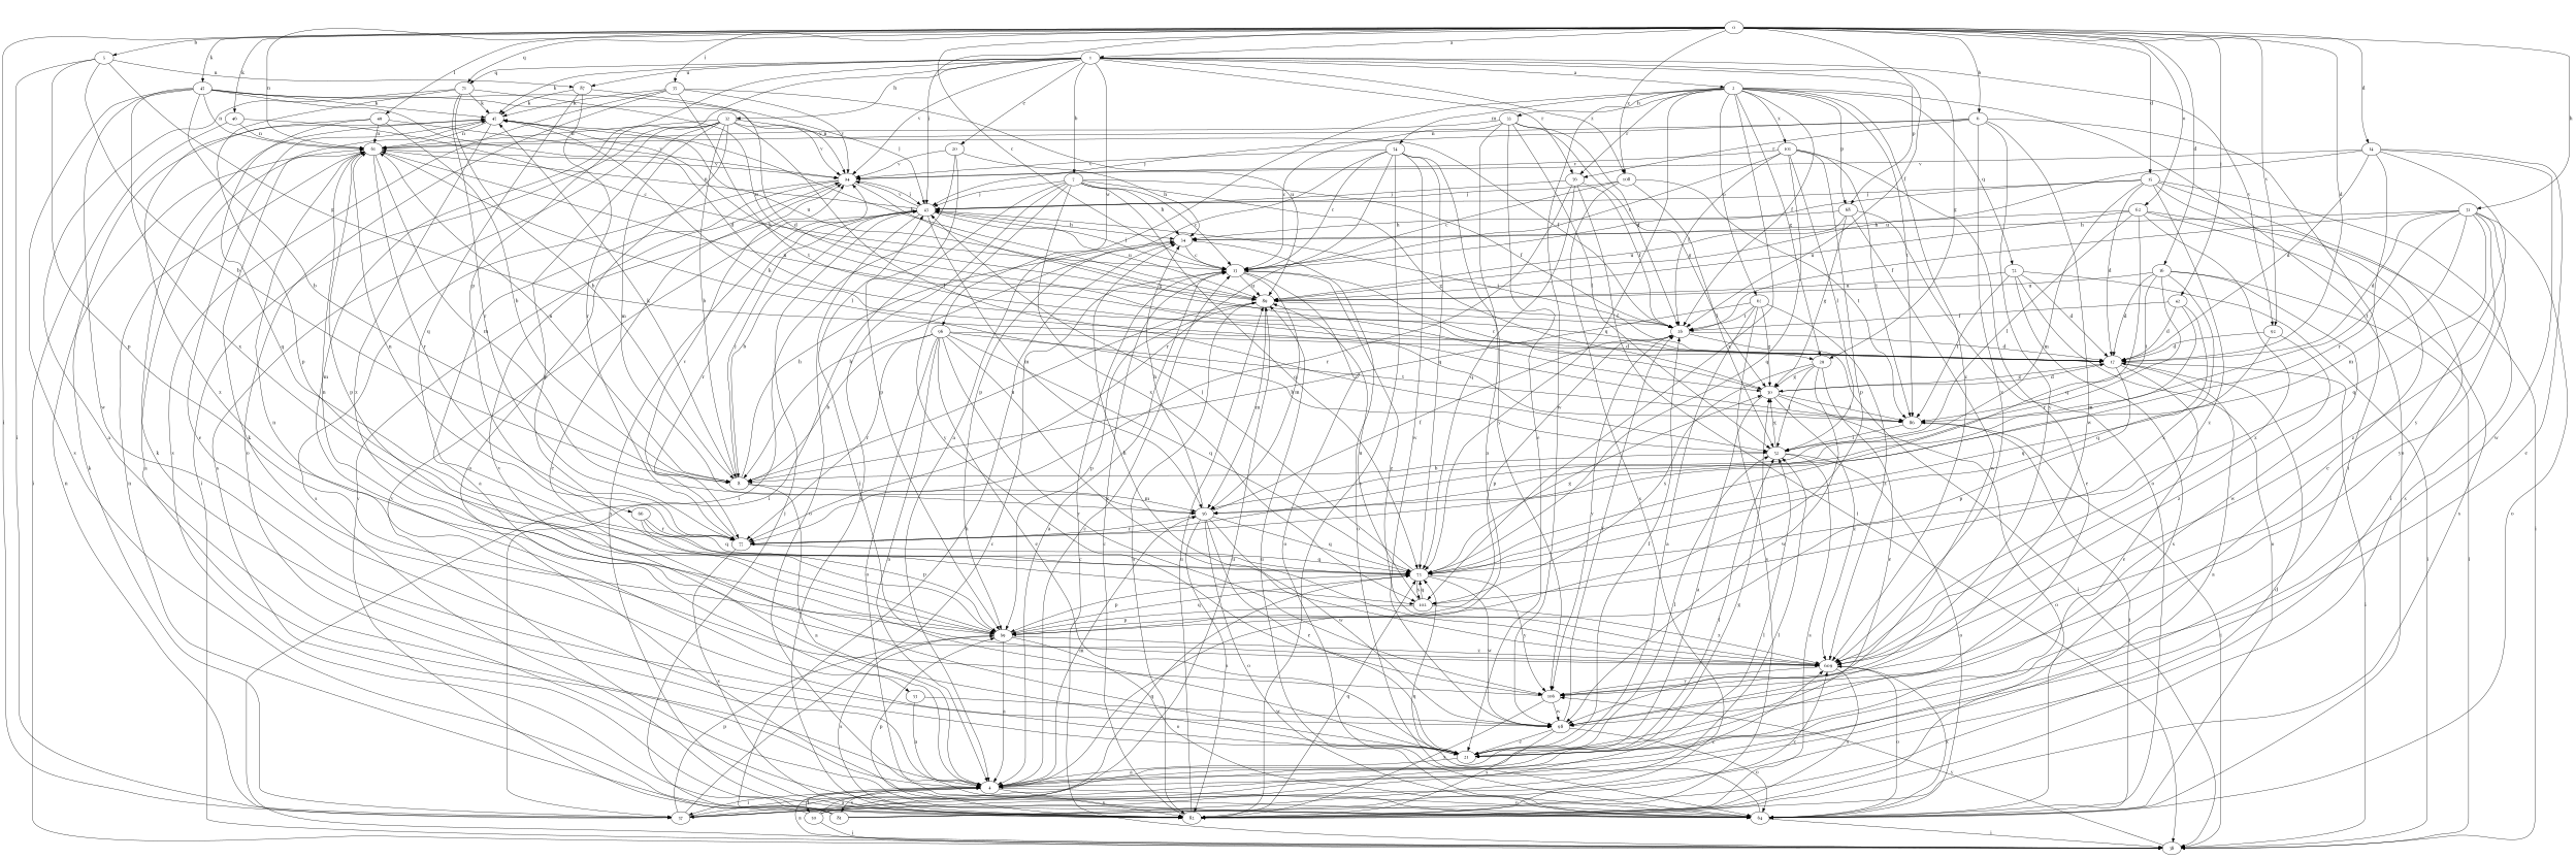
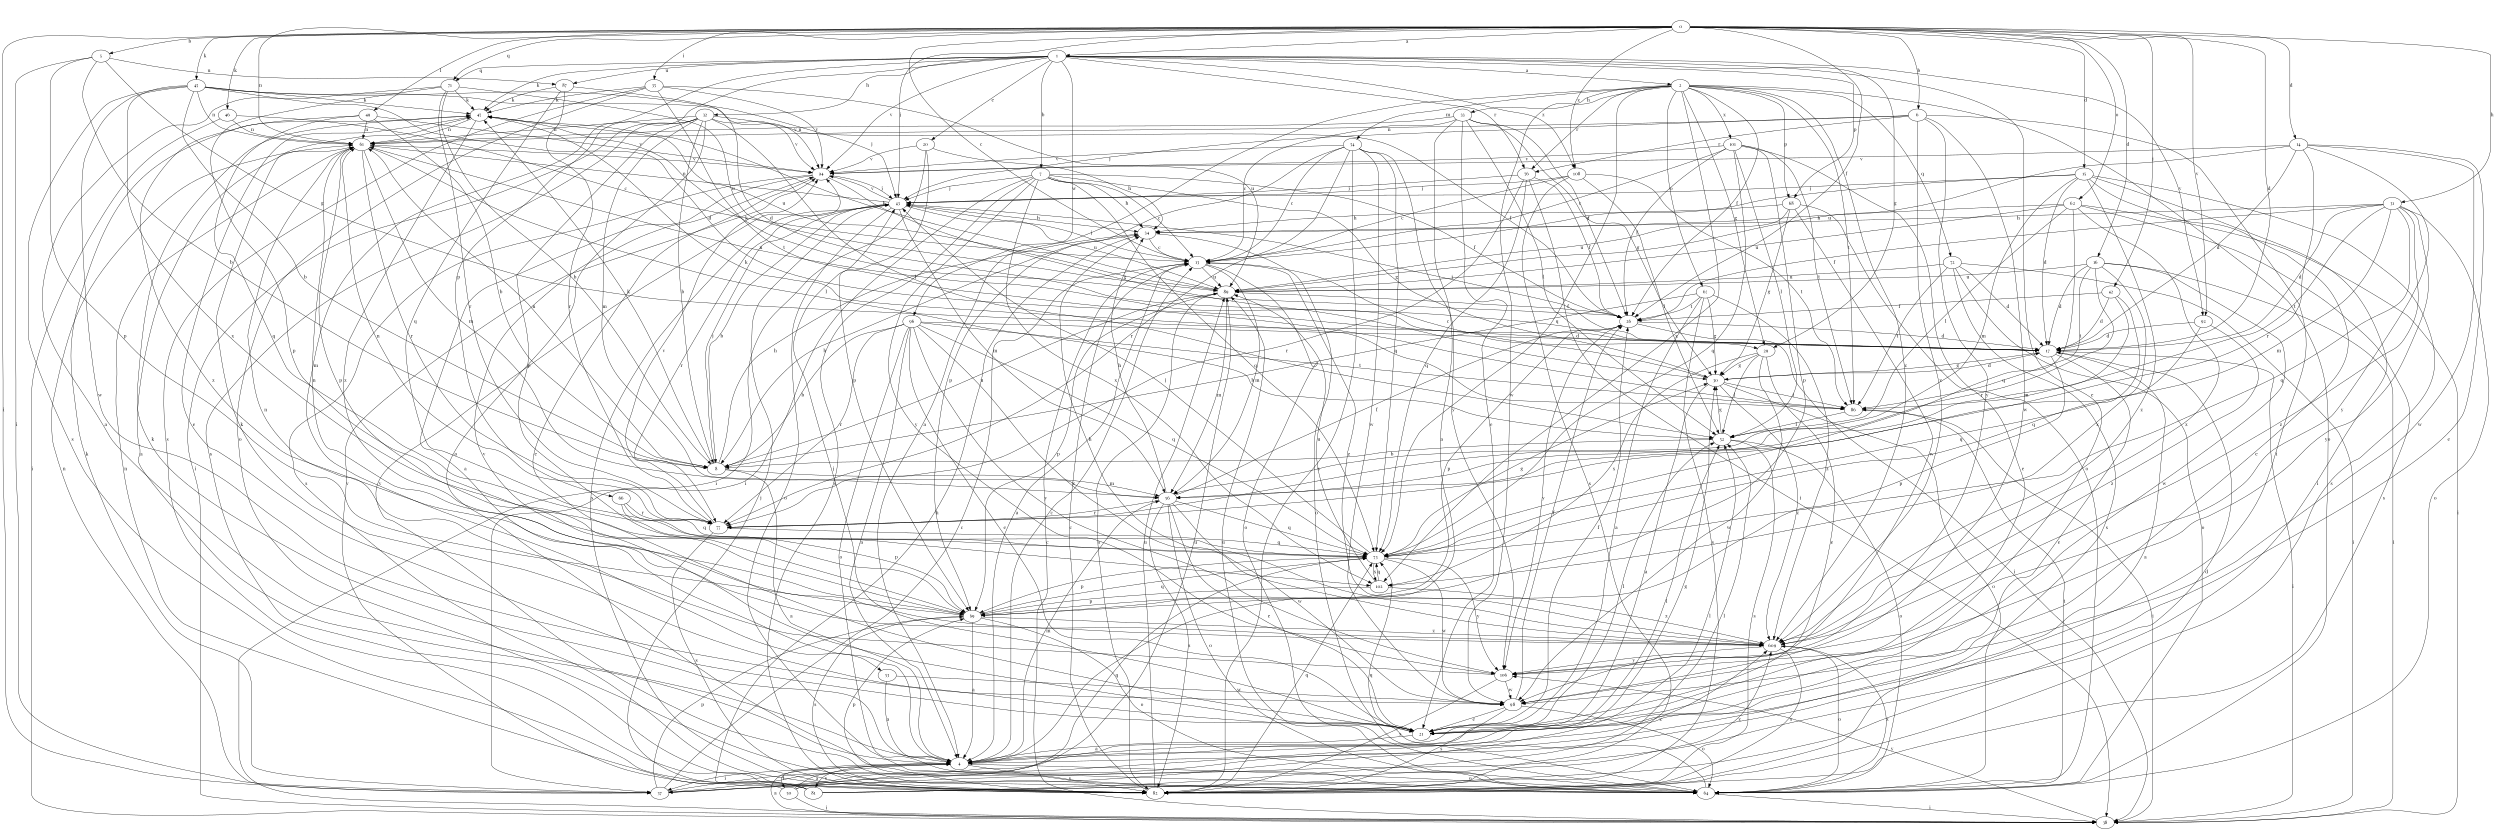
  strict digraph {
    fontname="Playfair Display"
    node [fontname="Playfair Display"]
    edge [fontname="Playfair Display"]
    0
    1
    5
    6
    13
    14
    15
    16
    17
    26
    31
    35
    37
    42
    43
    45
    46
    49
    61
    62
    71
    92
    108
    2
    7
    20
    21
    29
    32
    47
    53
    66
    68
    76
    87
    94
    96
    8
    69
    98
    n41 [label=609]
    106
    4
    64
    56
    89
    77
    82
    86
    102
    38
    30
    73
    34
    52
    33
    54
    63
    72
    101
    50
    81
    0 -> 1 [label=a]
    0 -> 5 [label=b]
    0 -> 6 [label=b]
    0 -> 13 [label=c]
    0 -> 14 [label=d]
    0 -> 15 [label=d]
    0 -> 16 [label=d]
    0 -> 17 [label=d]
    0 -> 26 [label=f]
    0 -> 31 [label=h]
    0 -> 35 [label=i]
    0 -> 37 [label=i]
    0 -> 42 [label=j]
    0 -> 43 [label=j]
    0 -> 45 [label=k]
    0 -> 46 [label=k]
    0 -> 49 [label=l]
    0 -> 61 [label=n]
    0 -> 62 [label=o]
    0 -> 71 [label=q]
    0 -> 92 [label=v]
    0 -> 108 [label=z]
    1 -> 71 [label=q]
    1 -> 92 [label=v]
    1 -> 108 [label=z]
    1 -> 2 [label=a]
    1 -> 7 [label=b]
    1 -> 20 [label=e]
+   1 -> 21 [label=e]
    1 -> 29 [label=g]
    1 -> 32 [label=h]
    1 -> 47 [label=k]
    1 -> 53 [label=m]
    1 -> 66 [label=p]
    1 -> 68 [label=p]
    1 -> 76 [label=r]
    1 -> 87 [label=u]
    1 -> 94 [label=v]
    1 -> 96 [label=w]
    5 -> 37 [label=i]
    5 -> 29 [label=g]
    5 -> 87 [label=u]
    5 -> 8 [label=b]
    5 -> 69 [label=p]
    6 -> 37 [label=i]
    6 -> 43 [label=j]
    6 -> 61 [label=n]
    6 -> 76 [label=r]
    6 -> 98 [label=w]
    6 -> n41 [label=z]
    6 -> 106 [label=y]
    13 -> 43 [label=j]
    13 -> n41 [label=z]
    13 -> 4 [label=a]
    13 -> 64 [label=o]
    13 -> 56 [label=m]
    13 -> 89 [label=u]
    14 -> 17 [label=d]
    14 -> 21 [label=e]
    14 -> 94 [label=v]
    14 -> 98 [label=w]
    14 -> 106 [label=y]
    14 -> 89 [label=u]
    14 -> 77 [label=r]
    15 -> 13 [label=c]
    15 -> 17 [label=d]
    15 -> 37 [label=i]
    15 -> 43 [label=j]
    15 -> 21 [label=e]
    15 -> n41 [label=z]
    15 -> 56 [label=m]
    15 -> 82 [label=s]
    16 -> 17 [label=d]
    16 -> 98 [label=w]
    16 -> 89 [label=u]
    16 -> 77 [label=r]
    16 -> 86 [label=t]
    16 -> 102 [label=x]
    16 -> 38 [label=i]
    17 -> 43 [label=j]
    17 -> 61 [label=n]
    17 -> 21 [label=e]
    17 -> 69 [label=p]
    17 -> 4 [label=a]
    17 -> 38 [label=i]
    17 -> 30 [label=g]
    26 -> 17 [label=d]
    26 -> 47 [label=k]
    26 -> 69 [label=p]
    26 -> 106 [label=y]
    26 -> 38 [label=i]
    31 -> 17 [label=d]
    31 -> 26 [label=f]
    31 -> n41 [label=z]
    31 -> 106 [label=y]
    31 -> 64 [label=o]
    31 -> 56 [label=m]
    31 -> 86 [label=t]
    31 -> 73 [label=q]
    31 -> 34 [label=h]
    35 -> 47 [label=k]
    35 -> 94 [label=v]
    35 -> 64 [label=o]
    35 -> 89 [label=u]
    35 -> 82 [label=s]
    35 -> 86 [label=t]
    37 -> 13 [label=c]
    37 -> 61 [label=n]
    37 -> 47 [label=k]
    37 -> 69 [label=p]
    37 -> n41 [label=z]
    37 -> 30 [label=g]
    37 -> 73 [label=q]
    42 -> 17 [label=d]
    42 -> 26 [label=f]
    42 -> 56 [label=m]
    42 -> 73 [label=q]
    43 -> 61 [label=n]
    43 -> 94 [label=v]
    43 -> 8 [label=b]
    43 -> 64 [label=o]
    43 -> 56 [label=m]
    43 -> 89 [label=u]
    43 -> 77 [label=r]
    43 -> 82 [label=s]
    43 -> 34 [label=h]
    45 -> 17 [label=d]
    45 -> 43 [label=j]
    45 -> 61 [label=n]
    45 -> 47 [label=k]
    45 -> 94 [label=v]
    45 -> 8 [label=b]
    45 -> 98 [label=w]
    45 -> 82 [label=s]
    45 -> 102 [label=x]
    46 -> 13 [label=c]
    46 -> 61 [label=n]
    46 -> 38 [label=i]
    49 -> 61 [label=n]
    49 -> 94 [label=v]
    49 -> 8 [label=b]
    49 -> n41 [label=z]
    49 -> 73 [label=q]
    61 -> 94 [label=v]
    61 -> 69 [label=p]
    61 -> 4 [label=a]
    61 -> 56 [label=m]
    61 -> 77 [label=r]
    61 -> 52 [label=l]
    62 -> n41 [label=z]
    62 -> 89 [label=u]
    62 -> 82 [label=s]
    62 -> 38 [label=i]
    62 -> 73 [label=q]
    62 -> 34 [label=h]
    62 -> 52 [label=l]
    71 -> 47 [label=k]
    71 -> 8 [label=b]
    71 -> 69 [label=p]
    71 -> 4 [label=a]
    71 -> 89 [label=u]
    71 -> 77 [label=r]
    92 -> 17 [label=d]
    92 -> n41 [label=z]
    92 -> 73 [label=q]
    108 -> 13 [label=c]
    108 -> 43 [label=j]
    108 -> 82 [label=s]
    108 -> 86 [label=t]
    108 -> 52 [label=l]
    2 -> 26 [label=f]
    2 -> 29 [label=g]
    2 -> 68 [label=p]
    2 -> 76 [label=r]
    2 -> 98 [label=w]
    2 -> n41 [label=z]
    2 -> 4 [label=a]
    2 -> 64 [label=o]
    2 -> 86 [label=t]
    2 -> 102 [label=x]
    2 -> 73 [label=q]
    2 -> 33 [label=h]
    2 -> 54 [label=m]
    2 -> 63 [label=o]
    2 -> 72 [label=q]
    2 -> 101 [label=x]
    7 -> 13 [label=c]
    7 -> 26 [label=f]
    7 -> 37 [label=i]
    7 -> 43 [label=j]
    7 -> 106 [label=y]
    7 -> 82 [label=s]
    7 -> 102 [label=x]
    7 -> 30 [label=g]
    7 -> 73 [label=q]
    7 -> 34 [label=h]
    20 -> 94 [label=v]
    20 -> 69 [label=p]
    20 -> 38 [label=i]
    20 -> 34 [label=h]
    21 -> 26 [label=f]
    21 -> 43 [label=j]
    21 -> 47 [label=k]
    21 -> 94 [label=v]
    21 -> 4 [label=a]
    21 -> 52 [label=l]
    29 -> 21 [label=e]
    29 -> 98 [label=w]
    29 -> 102 [label=x]
    29 -> 30 [label=g]
    29 -> 52 [label=l]
    32 -> 26 [label=f]
    32 -> 61 [label=n]
    32 -> 94 [label=v]
    32 -> 8 [label=b]
    32 -> 69 [label=p]
    32 -> 64 [label=o]
    32 -> 56 [label=m]
    32 -> 82 [label=s]
    32 -> 38 [label=i]
    32 -> 52 [label=l]
    47 -> 61 [label=n]
    47 -> 21 [label=e]
    47 -> n41 [label=z]
    47 -> 89 [label=u]
    53 -> 98 [label=w]
    53 -> 4 [label=a]
    66 -> 69 [label=p]
    66 -> 77 [label=r]
    66 -> 73 [label=q]
    68 -> 21 [label=e]
    68 -> 98 [label=w]
    68 -> 89 [label=u]
    68 -> 30 [label=g]
    68 -> 34 [label=h]
    76 -> 26 [label=f]
    76 -> 43 [label=j]
    76 -> 77 [label=r]
    76 -> 38 [label=i]
    76 -> 73 [label=q]
    87 -> 17 [label=d]
    87 -> 47 [label=k]
    87 -> 77 [label=r]
    87 -> 73 [label=q]
    94 -> 43 [label=j]
    94 -> 21 [label=e]
    94 -> 4 [label=a]
    94 -> 82 [label=s]
    94 -> 30 [label=g]
    96 -> 17 [label=d]
    96 -> 21 [label=e]
    96 -> 8 [label=b]
    96 -> n41 [label=z]
    96 -> 106 [label=y]
    96 -> 4 [label=a]
    96 -> 64 [label=o]
    96 -> 77 [label=r]
    96 -> 86 [label=t]
    96 -> 73 [label=q]
    8 -> 43 [label=j]
    8 -> 61 [label=n]
    8 -> 47 [label=k]
    8 -> 4 [label=a]
    8 -> 56 [label=m]
    8 -> 89 [label=u]
    8 -> 34 [label=h]
    69 -> 61 [label=n]
    69 -> n41 [label=z]
    69 -> 4 [label=a]
    69 -> 64 [label=o]
    69 -> 82 [label=s]
    69 -> 73 [label=q]
    98 -> 26 [label=f]
    98 -> 21 [label=e]
    98 -> 64 [label=o]
    98 -> 82 [label=s]
    n41 -> 106 [label=y]
    n41 -> 64 [label=o]
    n41 -> 82 [label=s]
    n41 -> 34 [label=h]
    106 -> 61 [label=n]
    106 -> 98 [label=w]
    106 -> 82 [label=s]
    4 -> 13 [label=c]
    4 -> 37 [label=i]
    4 -> 47 [label=k]
    4 -> 64 [label=o]
    4 -> 56 [label=m]
    4 -> 82 [label=s]
    4 -> 52 [label=l]
    4 -> 50 [label=l]
    4 -> 81 [label=s]
    64 -> 94 [label=v]
    64 -> n41 [label=z]
    64 -> 89 [label=u]
    64 -> 86 [label=t]
    64 -> 38 [label=i]
    64 -> 73 [label=q]
    56 -> 26 [label=f]
    56 -> 21 [label=e]
    56 -> 98 [label=w]
    56 -> 64 [label=o]
    56 -> 77 [label=r]
    56 -> 82 [label=s]
    56 -> 73 [label=q]
    56 -> 34 [label=h]
    89 -> 26 [label=f]
    89 -> 47 [label=k]
    89 -> 69 [label=p]
    89 -> 56 [label=m]
    89 -> 82 [label=s]
    77 -> 61 [label=n]
    77 -> 94 [label=v]
    77 -> 82 [label=s]
    77 -> 73 [label=q]
    82 -> 13 [label=c]
    82 -> 69 [label=p]
    82 -> 89 [label=u]
    82 -> 73 [label=q]
    86 -> 47 [label=k]
    86 -> 38 [label=i]
    86 -> 52 [label=l]
    102 -> 69 [label=p]
    102 -> n41 [label=z]
    102 -> 89 [label=u]
    102 -> 73 [label=q]
    38 -> 13 [label=c]
    38 -> 106 [label=y]
    38 -> 4 [label=a]
    30 -> 13 [label=c]
    30 -> 17 [label=d]
    30 -> n41 [label=z]
    30 -> 4 [label=a]
    30 -> 64 [label=o]
    30 -> 86 [label=t]
    73 -> 43 [label=j]
    73 -> 69 [label=p]
    73 -> 98 [label=w]
    73 -> 106 [label=y]
    73 -> 102 [label=x]
    73 -> 30 [label=g]
    34 -> 13 [label=c]
    34 -> 8 [label=b]
    34 -> 64 [label=o]
    52 -> 8 [label=b]
    52 -> 64 [label=o]
    52 -> 82 [label=s]
    52 -> 30 [label=g]
    33 -> 13 [label=c]
    33 -> 26 [label=f]
    33 -> 61 [label=n]
    33 -> 21 [label=e]
    33 -> 4 [label=a]
    33 -> 30 [label=g]
    33 -> 52 [label=l]
    54 -> 13 [label=c]
    54 -> 94 [label=v]
    54 -> 69 [label=p]
    54 -> 98 [label=w]
    54 -> 106 [label=y]
    54 -> 77 [label=r]
    54 -> 82 [label=s]
    54 -> 73 [label=q]
    63 -> 26 [label=t]
    63 -> 8 [label=b]
    63 -> n41 [label=z]
    63 -> 4 [label=a]
    63 -> 82 [label=s]
    63 -> 30 [label=g]
    72 -> 17 [label=d]
    72 -> 64 [label=o]
    72 -> 89 [label=u]
    72 -> 82 [label=s]
    72 -> 86 [label=t]
    72 -> 38 [label=i]
    101 -> 13 [label=c]
    101 -> 26 [label=f]
    101 -> 94 [label=v]
    101 -> 69 [label=p]
    101 -> 64 [label=o]
    101 -> 86 [label=t]
    101 -> 73 [label=q]
    101 -> 52 [label=l]
    50 -> 94 [label=v]
    50 -> 4 [label=a]
    50 -> 89 [label=u]
    50 -> 38 [label=i]
    50 -> 52 [label=l]
    81 -> 17 [label=d]
    81 -> 43 [label=j]
    81 -> 61 [label=n]
    81 -> n41 [label=z]
    81 -> 34 [label=h]
    81 -> 52 [label=l]
  }
